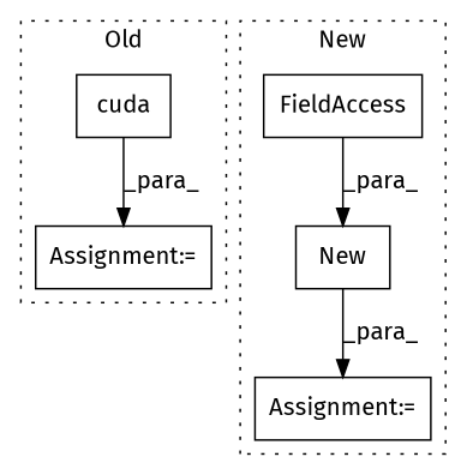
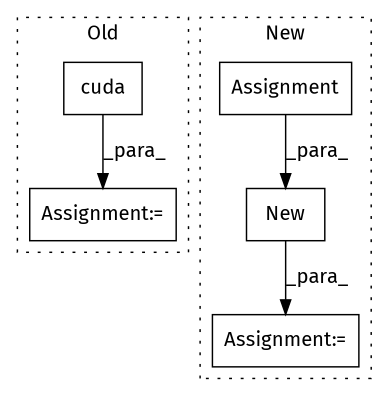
  digraph {
    fontname="Fira Sans"
    node [a=32 fontname="Fira Sans" l=1 shape=box]
    edge [fontname="Fira Sans"]
    n1 [l="5,1" label=cuda s="3685,3701"]
    n2 [a=7 label="Assignment:=" s=3682]
    n3 [l="4,1" label=New s="3637,3653"]
-   n4 [a=22 l=17 label=FieldAccess s=3619]
+   n4 [a=22 l=17 label=Assignment s=3619]
    n5 [a=7 label="Assignment:=" s=3755]
    subgraph cluster_1 {
      label=Old
      style=dotted
      n1
      n2
    }
    subgraph cluster_2 {
      label=New
      style=dotted
      n3
      n4
      n5
    }
    n1 -> n2 [label=_para_]
    n3 -> n5 [label=_para_]
    n4 -> n3 [label=_para_]
  }
